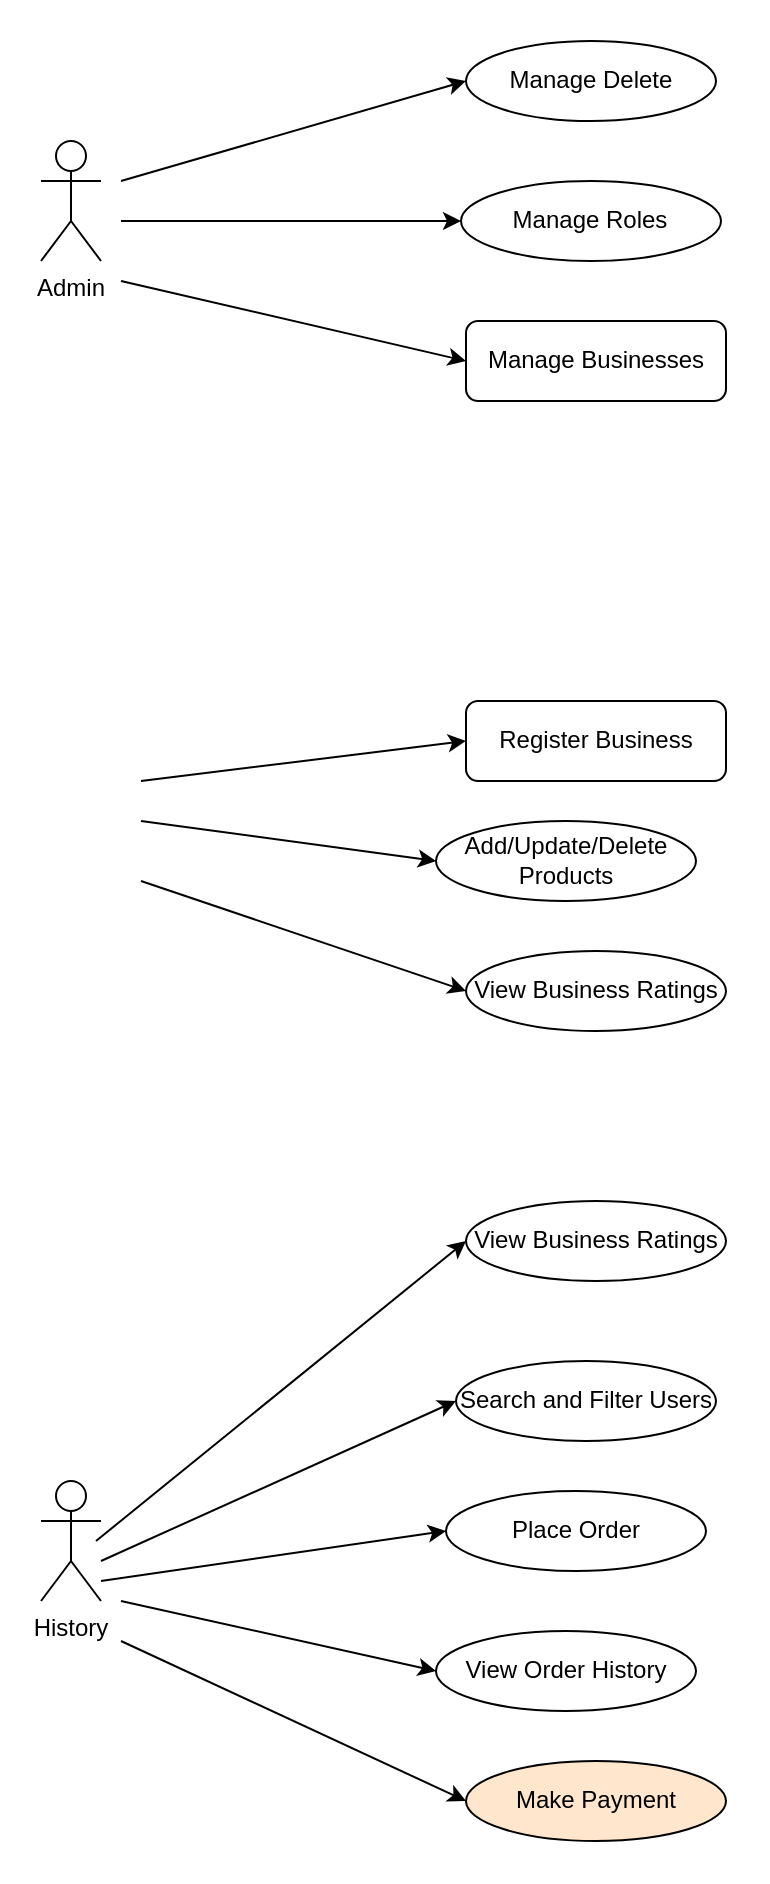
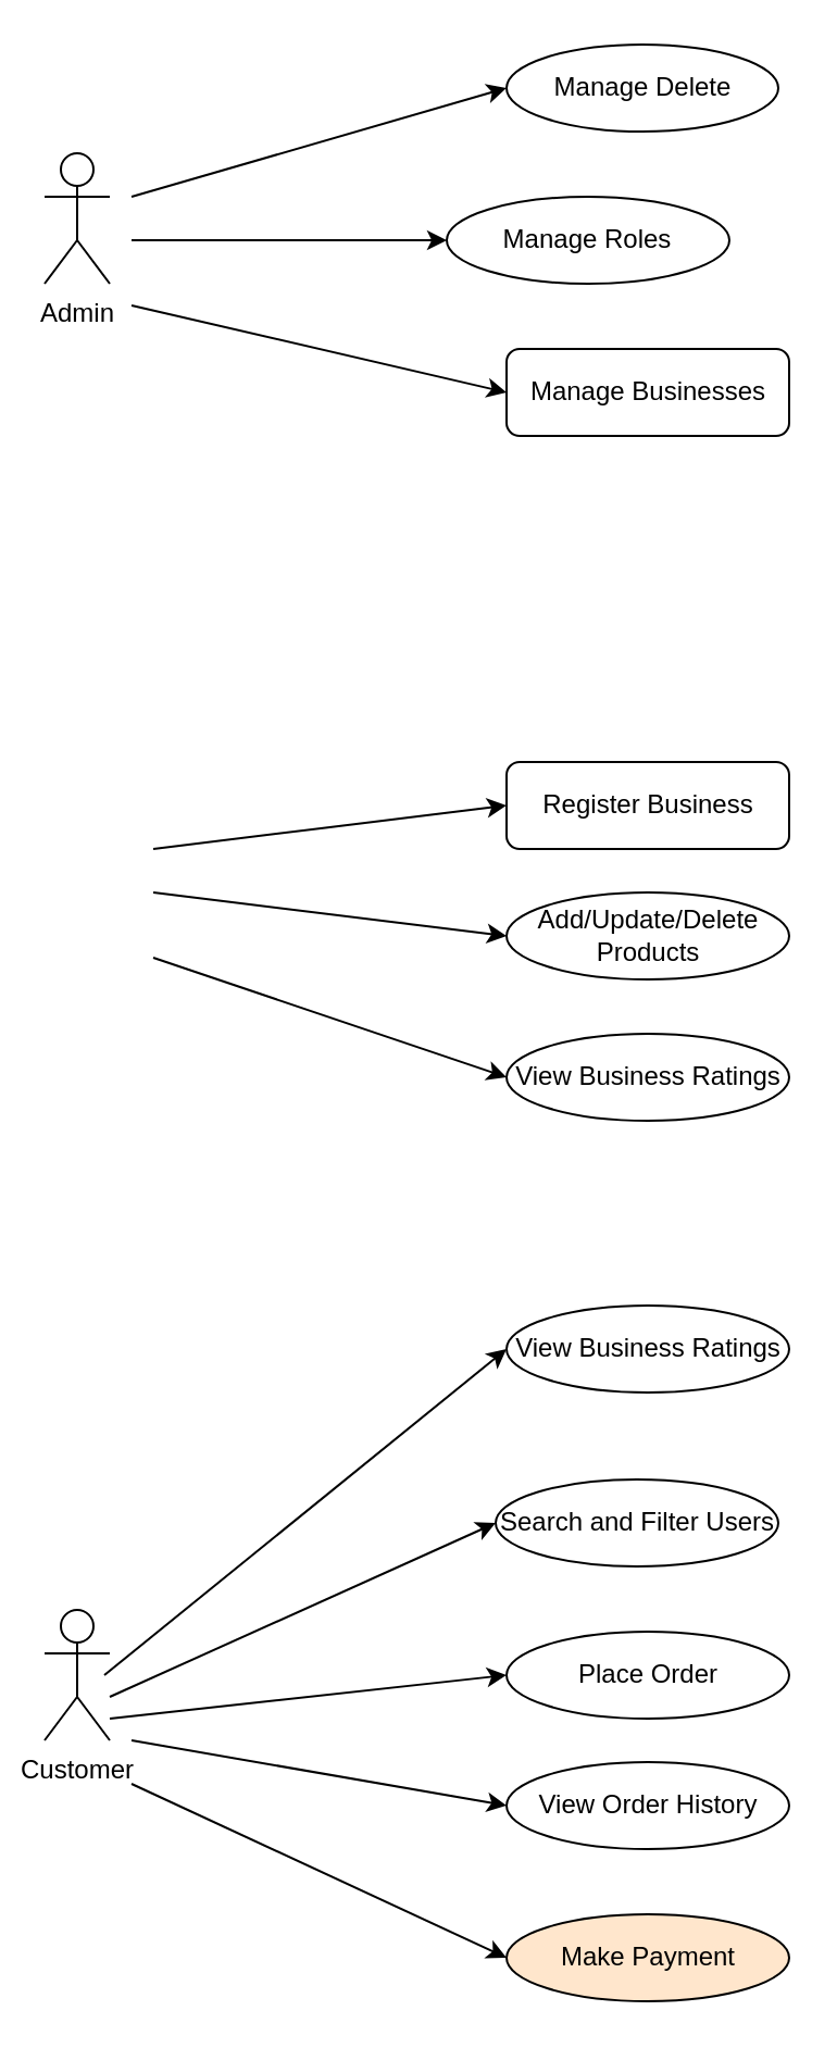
  <mxCell id="0" />
  <mxCell id="1" parent="0" />
  <mxCell id="2" value="Admin" style="shape=umlActor;verticalLabelPosition=bottom;verticalAlign=top;html=1;outlineConnect=0;" vertex="1" parent="1"><mxGeometry x="20" y="70" width="30" height="60" as="geometry" /></mxCell>
  <mxCell id="3" value="Manage Delete" style="ellipse;whiteSpace=wrap;html=1;" vertex="1" parent="1"><mxGeometry x="232.5" y="20" width="125" height="40" as="geometry" /></mxCell>
- <mxCell id="4" value="Manage Roles" style="ellipse;whiteSpace=wrap;html=1;" vertex="1" parent="1"><mxGeometry x="230" y="90" width="130" height="40" as="geometry" /></mxCell>
+ <mxCell id="4" value="Manage Roles" style="ellipse;whiteSpace=wrap;html=1;" vertex="1" parent="1"><mxGeometry x="205" y="90" width="130" height="40" as="geometry" /></mxCell>
  <mxCell id="5" value="Manage Businesses" style="whiteSpace=wrap;html=1;rounded=1;" vertex="1" parent="1"><mxGeometry x="232.5" y="160" width="130" height="40" as="geometry" /></mxCell>
  <mxCell id="6" value="Register Business" style="whiteSpace=wrap;html=1;rounded=1;" vertex="1" parent="1"><mxGeometry x="232.5" y="350" width="130" height="40" as="geometry" /></mxCell>
- <mxCell id="7" value="Add/Update/Delete Products" style="ellipse;whiteSpace=wrap;html=1;" vertex="1" parent="1"><mxGeometry x="217.5" y="410" width="130" height="40" as="geometry" /></mxCell>
+ <mxCell id="7" value="Add/Update/Delete Products" style="ellipse;whiteSpace=wrap;html=1;" vertex="1" parent="1"><mxGeometry x="232.5" y="410" width="130" height="40" as="geometry" /></mxCell>
  <mxCell id="8" value="View Business Ratings" style="ellipse;whiteSpace=wrap;html=1;" vertex="1" parent="1"><mxGeometry x="232.5" y="475" width="130" height="40" as="geometry" /></mxCell>
  <mxCell id="9" value="View Business Ratings" style="ellipse;whiteSpace=wrap;html=1;" vertex="1" parent="1"><mxGeometry x="232.5" y="600" width="130" height="40" as="geometry" /></mxCell>
- <mxCell id="10" value="History" style="shape=umlActor;verticalLabelPosition=bottom;verticalAlign=top;html=1;outlineConnect=0;" vertex="1" parent="1"><mxGeometry x="20" y="740" width="30" height="60" as="geometry" /></mxCell>
+ <mxCell id="10" value="Customer" style="shape=umlActor;verticalLabelPosition=bottom;verticalAlign=top;html=1;outlineConnect=0;" vertex="1" parent="1"><mxGeometry x="20" y="740" width="30" height="60" as="geometry" /></mxCell>
  <mxCell id="11" value="Search and Filter Users" style="ellipse;whiteSpace=wrap;html=1;" vertex="1" parent="1"><mxGeometry x="227.5" y="680" width="130" height="40" as="geometry" /></mxCell>
- <mxCell id="12" value="View Order History" style="ellipse;whiteSpace=wrap;html=1;" vertex="1" parent="1"><mxGeometry x="217.5" y="815" width="130" height="40" as="geometry" /></mxCell>
+ <mxCell id="12" value="View Order History" style="ellipse;whiteSpace=wrap;html=1;" vertex="1" parent="1"><mxGeometry x="232.5" y="810" width="130" height="40" as="geometry" /></mxCell>
  <mxCell id="13" value="Make Payment" style="ellipse;whiteSpace=wrap;html=1;fillColor=#ffe6cc;" vertex="1" parent="1"><mxGeometry x="232.5" y="880" width="130" height="40" as="geometry" /></mxCell>
  <mxCell id="14" value="" style="endArrow=classic;html=1;rounded=0;entryX=0;entryY=0.5;entryDx=0;entryDy=0;" edge="1" parent="1" target="3"><mxGeometry width="50" height="50" relative="1" as="geometry"><mxPoint x="60" y="90" as="sourcePoint" /><mxPoint x="110" y="40" as="targetPoint" /></mxGeometry></mxCell>
  <mxCell id="15" value="" style="endArrow=classic;html=1;rounded=0;entryX=0;entryY=0.5;entryDx=0;entryDy=0;" edge="1" parent="1" target="4"><mxGeometry width="50" height="50" relative="1" as="geometry"><mxPoint x="60" y="110" as="sourcePoint" /><mxPoint x="110" y="70" as="targetPoint" /></mxGeometry></mxCell>
  <mxCell id="16" value="" style="endArrow=classic;html=1;rounded=0;entryX=0;entryY=0.5;entryDx=0;entryDy=0;" edge="1" parent="1" target="5"><mxGeometry width="50" height="50" relative="1" as="geometry"><mxPoint x="60" y="140" as="sourcePoint" /><mxPoint x="110" y="90" as="targetPoint" /></mxGeometry></mxCell>
- <mxCell id="17" value="Place Order" style="ellipse;whiteSpace=wrap;html=1;" vertex="1" parent="1"><mxGeometry x="222.5" y="745" width="130" height="40" as="geometry" /></mxCell>
+ <mxCell id="17" value="Place Order" style="ellipse;whiteSpace=wrap;html=1;" vertex="1" parent="1"><mxGeometry x="232.5" y="750" width="130" height="40" as="geometry" /></mxCell>
  <mxCell id="18" value="" style="endArrow=classic;html=1;rounded=0;entryX=0;entryY=0.5;entryDx=0;entryDy=0;" edge="1" parent="1" target="6"><mxGeometry width="50" height="50" relative="1" as="geometry"><mxPoint x="70" y="390" as="sourcePoint" /><mxPoint x="120" y="340" as="targetPoint" /></mxGeometry></mxCell>
  <mxCell id="19" value="" style="endArrow=classic;html=1;rounded=0;entryX=0;entryY=0.5;entryDx=0;entryDy=0;" edge="1" parent="1" target="7"><mxGeometry width="50" height="50" relative="1" as="geometry"><mxPoint x="70" y="410" as="sourcePoint" /><mxPoint x="120" y="360" as="targetPoint" /></mxGeometry></mxCell>
  <mxCell id="20" value="" style="endArrow=classic;html=1;rounded=0;entryX=0;entryY=0.5;entryDx=0;entryDy=0;" edge="1" parent="1" target="8"><mxGeometry width="50" height="50" relative="1" as="geometry"><mxPoint x="70" y="440" as="sourcePoint" /><mxPoint x="120" y="390" as="targetPoint" /></mxGeometry></mxCell>
  <mxCell id="21" value="" style="endArrow=classic;html=1;rounded=0;entryX=0;entryY=0.5;entryDx=0;entryDy=0;" edge="1" parent="1" target="9"><mxGeometry width="50" height="50" relative="1" as="geometry"><mxPoint x="47.5" y="770" as="sourcePoint" /><mxPoint x="230" y="740" as="targetPoint" /></mxGeometry></mxCell>
  <mxCell id="22" value="" style="endArrow=classic;html=1;rounded=0;entryX=0;entryY=0.5;entryDx=0;entryDy=0;" edge="1" parent="1" target="11"><mxGeometry width="50" height="50" relative="1" as="geometry"><mxPoint x="50" y="780" as="sourcePoint" /><mxPoint x="227.5" y="810" as="targetPoint" /></mxGeometry></mxCell>
  <mxCell id="23" value="" style="endArrow=classic;html=1;rounded=0;entryX=0;entryY=0.5;entryDx=0;entryDy=0;" edge="1" parent="1" target="17"><mxGeometry width="50" height="50" relative="1" as="geometry"><mxPoint x="50" y="790" as="sourcePoint" /><mxPoint x="100" y="740" as="targetPoint" /></mxGeometry></mxCell>
  <mxCell id="24" value="" style="endArrow=classic;html=1;rounded=0;entryX=0;entryY=0.5;entryDx=0;entryDy=0;" edge="1" parent="1" target="12"><mxGeometry width="50" height="50" relative="1" as="geometry"><mxPoint x="60" y="800" as="sourcePoint" /><mxPoint x="110" y="780" as="targetPoint" /></mxGeometry></mxCell>
  <mxCell id="25" value="" style="endArrow=classic;html=1;rounded=0;entryX=0;entryY=0.5;entryDx=0;entryDy=0;" edge="1" parent="1" target="13"><mxGeometry width="50" height="50" relative="1" as="geometry"><mxPoint x="60" y="820" as="sourcePoint" /><mxPoint x="110" y="770" as="targetPoint" /></mxGeometry></mxCell>
